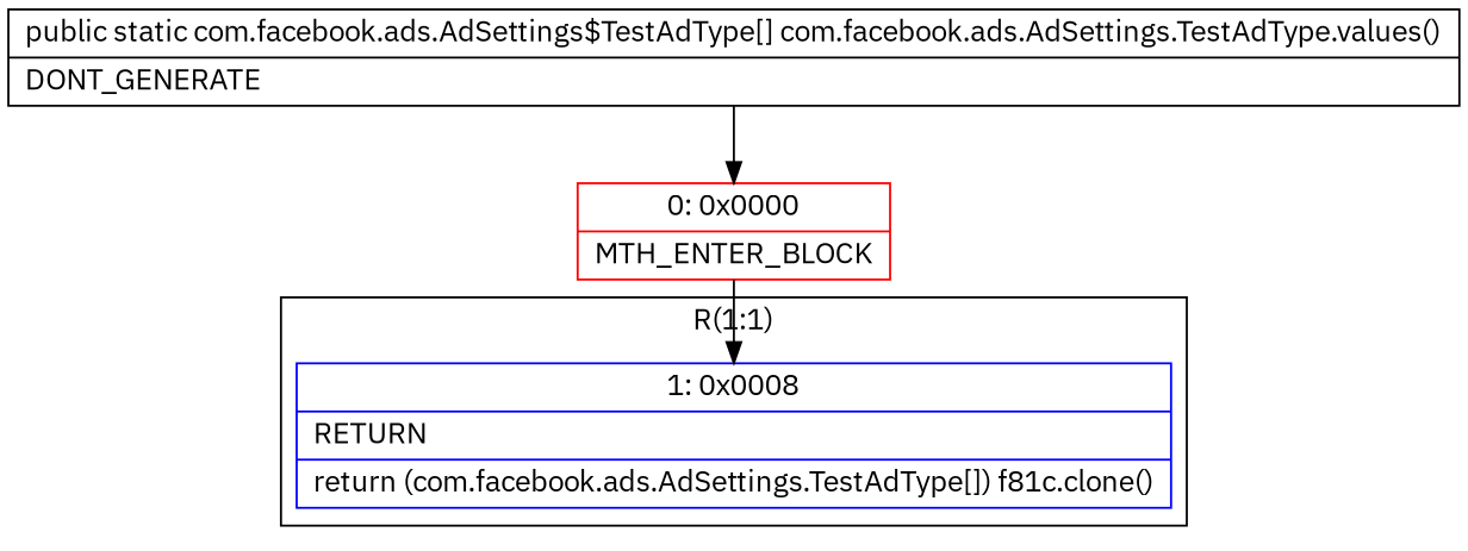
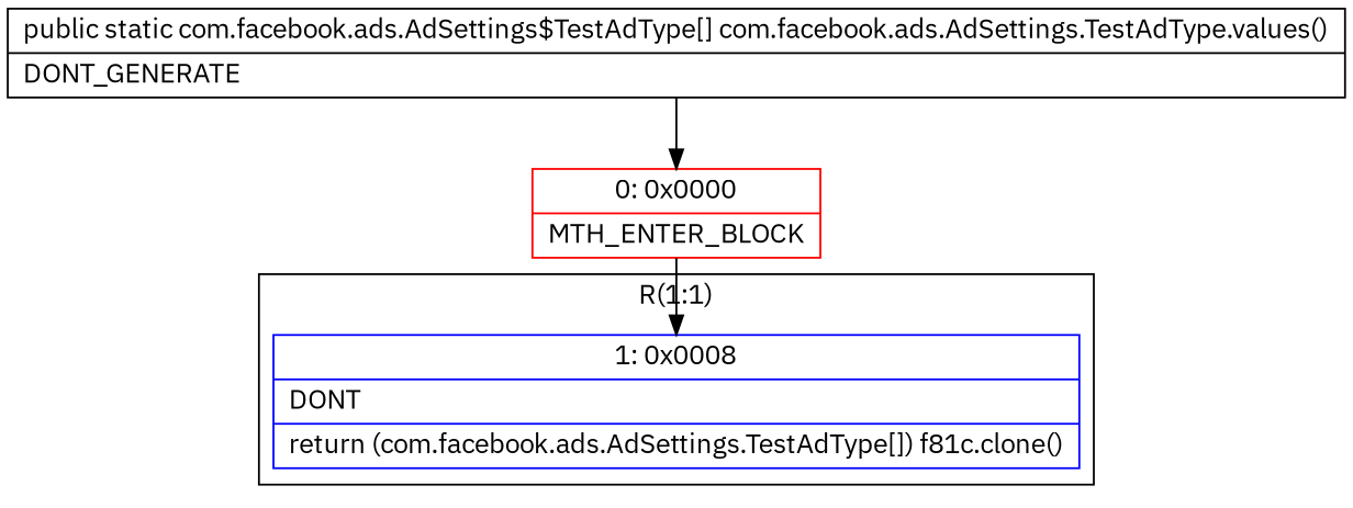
  digraph {
    fontname="IBM Plex Sans"
    node [shape=record fontname="IBM Plex Sans"]
    edge [fontname="IBM Plex Sans"]
-   n1 [color=blue label="{1\:\ 0x0008|RETURN\l|return (com.facebook.ads.AdSettings.TestAdType[]) f81c.clone()\l}"]
+   n1 [color=blue label="{1\:\ 0x0008|DONT\l|return (com.facebook.ads.AdSettings.TestAdType[]) f81c.clone()\l}"]
    n2 [color=red label="{0\:\ 0x0000|MTH_ENTER_BLOCK\l}"]
    n3 [label="{public static com.facebook.ads.AdSettings$TestAdType[] com.facebook.ads.AdSettings.TestAdType.values()  | DONT_GENERATE\l}"]
    subgraph cluster_1 {
      label="R(1:1)"
      n1
    }
    n2 -> n1
    n3 -> n2
  }
